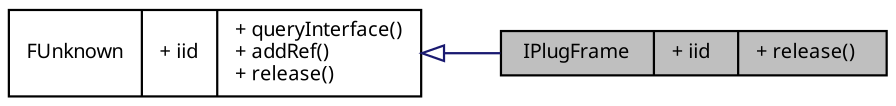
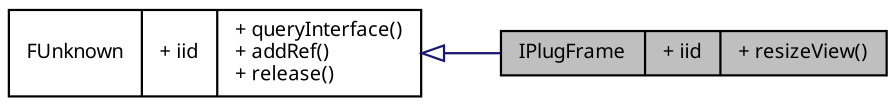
  digraph {
    rankdir=LR
    fontname="Noto Sans"
    node [color=black fontname="Noto Sans" fontsize=9 shape=record]
-   n1 [fillcolor=grey75 fontcolor=black height=0.2 label="{IPlugFrame\n|+ iid\l|+ release()\l}" style=filled width=0.4]
+   n1 [fillcolor=grey75 fontcolor=black height=0.2 label="{IPlugFrame\n|+ iid\l|+ resizeView()\l}" style=filled width=0.4]
    n2 [height=0.2 label="{FUnknown\n|+ iid\l|+ queryInterface()\l+ addRef()\l+ release()\l}" width=0.4]
    n2 -> n1 [arrowtail=empty color=midnightblue dir=back fontname="Noto Sans" fontsize=9 labelfontname=Arial labelfontsize=9 style=solid]
  }
